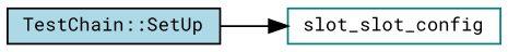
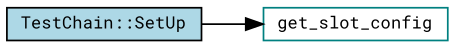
  digraph {
    rankdir=RL
    fontname="Roboto Mono"
    node [fontname="Roboto Mono" fontsize=10 shape=record style=filled]
-   n1 [color=teal fillcolor=white fontcolor=black height=0.2 label=slot_slot_config width=0.4]
+   n1 [color=teal fillcolor=white fontcolor=black height=0.2 label=get_slot_config width=0.4]
    n2 [color=black fillcolor=lightblue height=0.2 label="TestChain::SetUp" width=0.4]
    n1 -> n2 [color=black dir=back fontname="Roboto Mono" fontsize=10 labelfontname=Helvetica labelfontsize=10 style=solid]
  }
